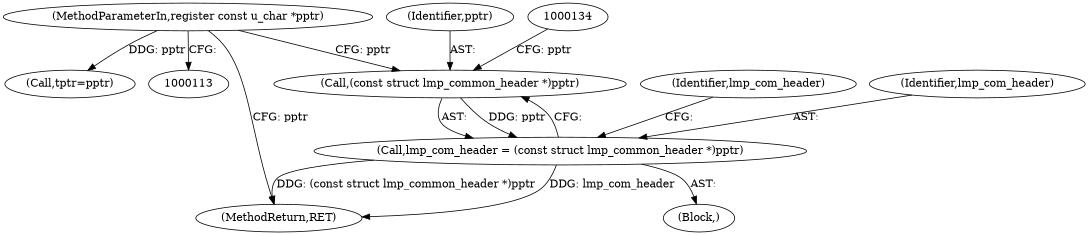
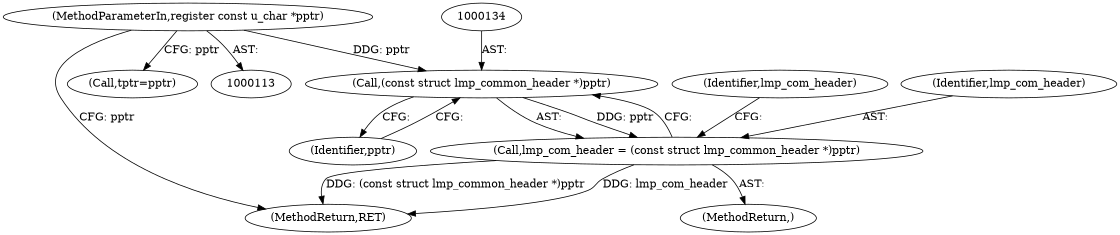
  digraph {
    n1 [label="(Call,(const struct lmp_common_header *)pptr)"]
    n2 [label="(Call,lmp_com_header = (const struct lmp_common_header *)pptr)"]
    n3 [label="(Identifier,pptr)"]
    n4 [label="(MethodReturn,RET)"]
-   n5 [label="(Block,)"]
+   n5 [label="(MethodReturn,)"]
    n6 [label="(MethodParameterIn,register const u_char *pptr)"]
    n7 [label="(Call,tptr=pptr)"]
    n8 [label=1000113]
    n9 [label="(Identifier,lmp_com_header)"]
    n10 [label="(Identifier,lmp_com_header)"]
    1000134
    n1 -> n2 [label="AST: "]
    n1 -> n2 [label="DDG: pptr"]
+   n1 -> n3 [label="CFG: "]
    n2 -> n1 [label="CFG: "]
    n2 -> n4 [label="DDG: lmp_com_header"]
    n2 -> n4 [label="DDG: (const struct lmp_common_header *)pptr"]
    n2 -> n5 [label="AST: "]
-   n3 -> n1 [label="AST: "]
-   n6 -> n1 [label="CFG: pptr"]
+   n3 -> n1 [label="CFG: "]
+   n6 -> n1 [label="DDG: pptr"]
    n6 -> n4 [label="CFG: pptr"]
-   n6 -> n7 [label="DDG: pptr"]
-   n6 -> n8 [label="CFG: "]
+   n6 -> n7 [label="CFG: pptr"]
+   n6 -> n8 [label="AST: "]
    n9 -> n2 [label="CFG: "]
    n10 -> n2 [label="AST: "]
-   1000134 -> n1 [label="CFG: pptr"]
+   1000134 -> n1 [label="AST: "]
  }
